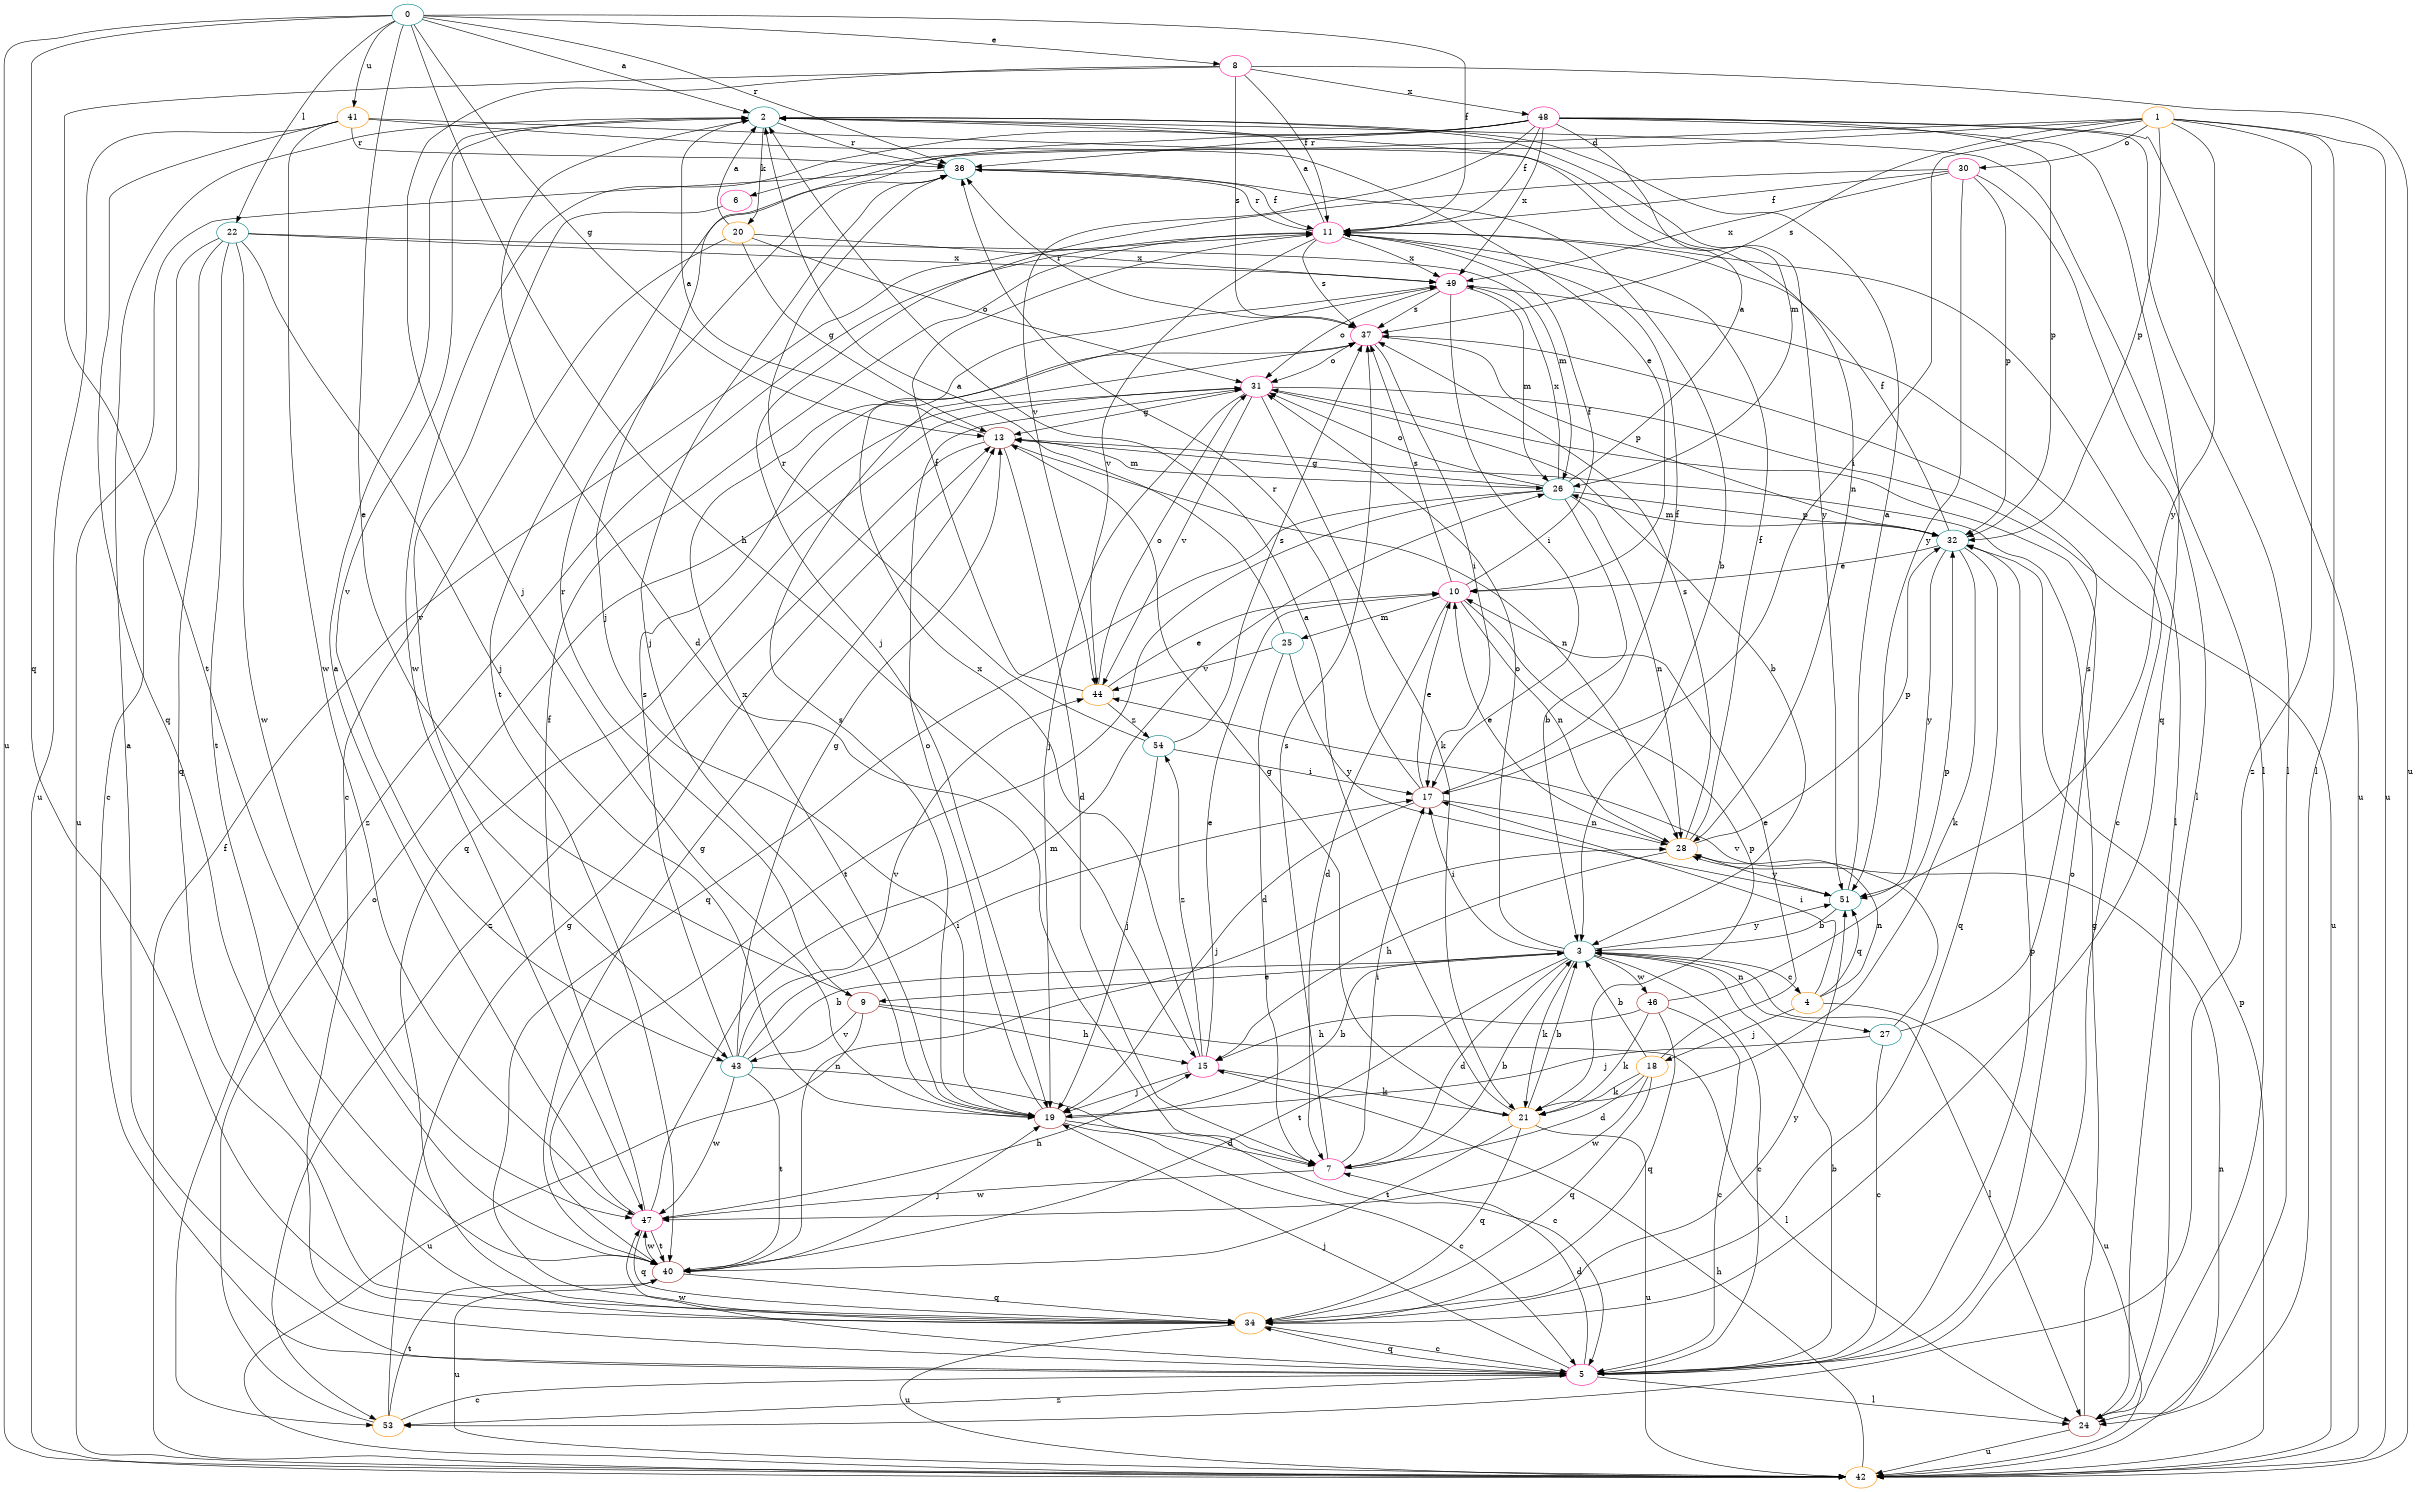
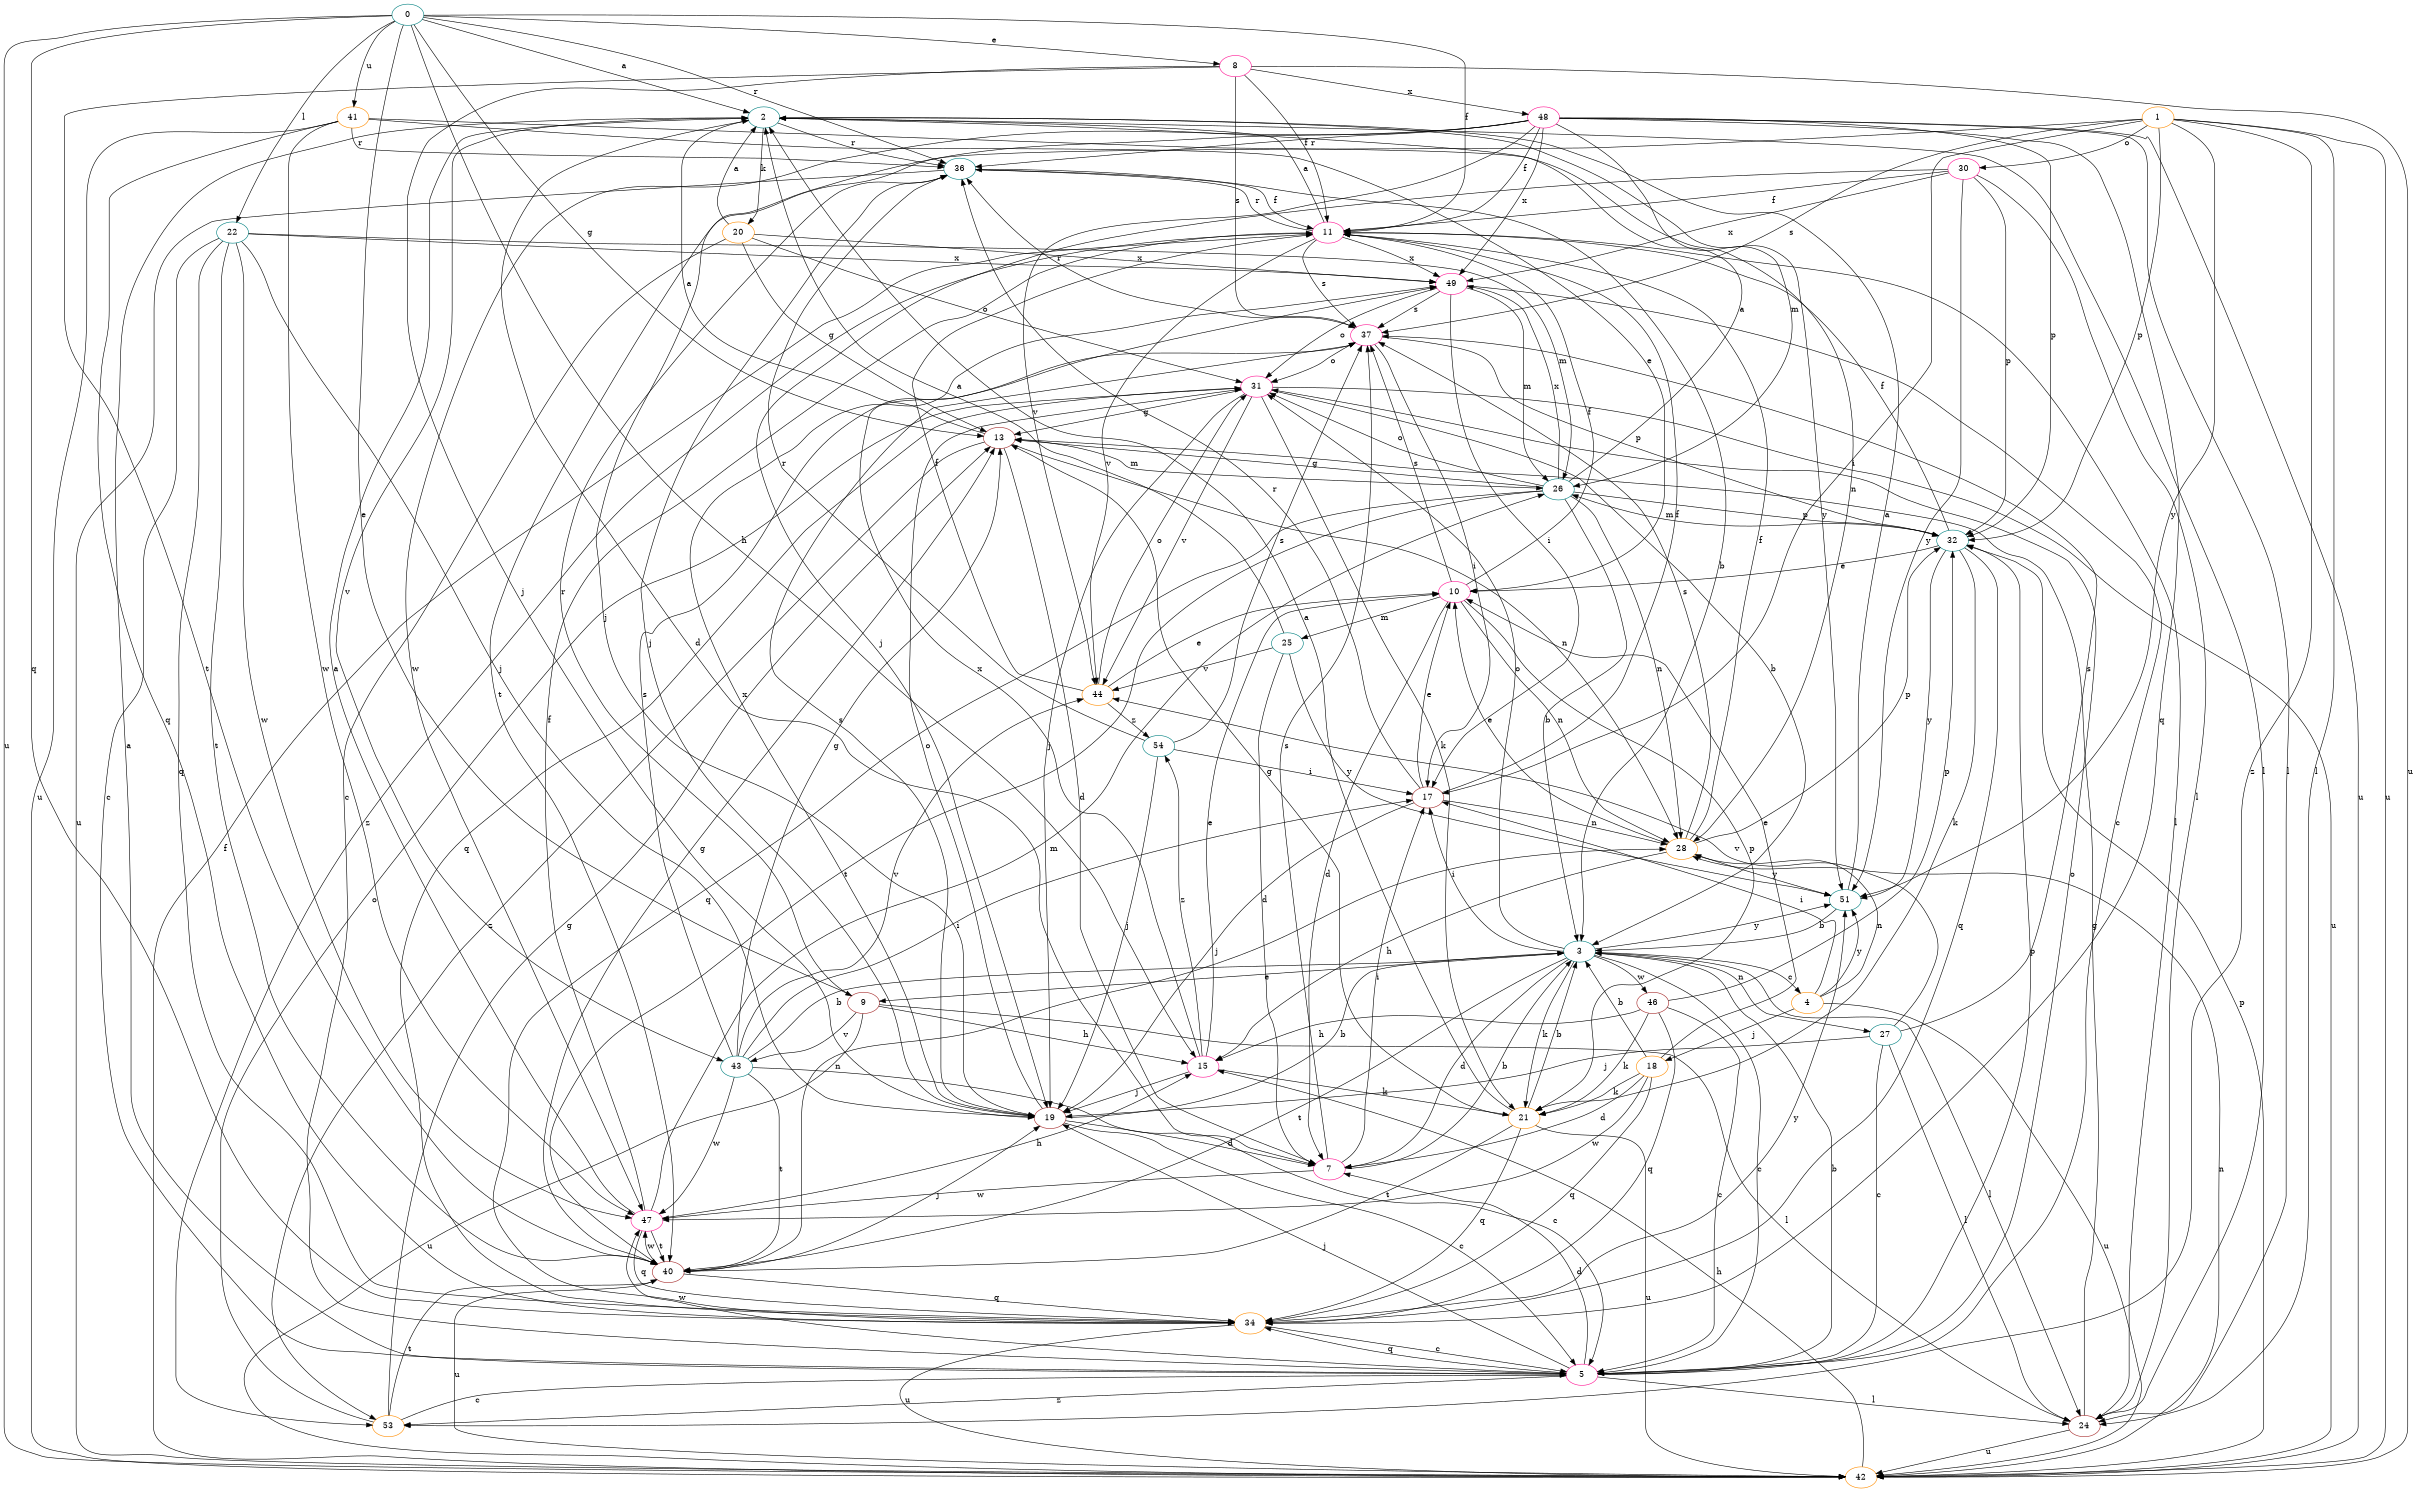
  strict digraph {
    node [color=deeppink]
    0 [color=teal]
    2 [color=teal]
    8
    9 [color=brown]
    11
    13 [color=brown]
    15
    22 [color=teal]
    34 [color=darkorange]
    36 [color=teal]
    41 [color=darkorange]
    42 [color=darkorange]
    24 [color=brown]
    51 [color=teal]
    7
    20 [color=darkorange]
    43 [color=teal]
    37
    40 [color=brown]
    19 [color=brown]
    48
    53 [color=darkorange]
    44 [color=darkorange]
    49
    28 [color=darkorange]
    26 [color=teal]
    21 [color=darkorange]
    10
    54 [color=teal]
    5
    47
    3 [color=teal]
    32 [color=teal]
    1 [color=darkorange]
-   6
    17 [color=brown]
    30
    31
    4 [color=darkorange]
    27 [color=teal]
    46 [color=brown]
    18 [color=darkorange]
    25 [color=teal]
    0 -> 2 [label=a]
    0 -> 8 [label=e]
    0 -> 9 [label=e]
    0 -> 11 [label=f]
    0 -> 13 [label=g]
    0 -> 15 [label=h]
    0 -> 22 [label=l]
    0 -> 34 [label=q]
    0 -> 36 [label=r]
    0 -> 41 [label=u]
    0 -> 42 [label=u]
    2 -> 36 [label=r]
    2 -> 24 [label=l]
    2 -> 51 [label=y]
    2 -> 7 [label=d]
    2 -> 20 [label=k]
    2 -> 43 [label=v]
    8 -> 11 [label=f]
    8 -> 42 [label=u]
    8 -> 37 [label=s]
    8 -> 40 [label=t]
    8 -> 19 [label=j]
    8 -> 48 [label=x]
    9 -> 15 [label=h]
    9 -> 36 [label=r]
    9 -> 42 [label=u]
    9 -> 24 [label=l]
    9 -> 43 [label=v]
    11 -> 2 [label=a]
    11 -> 36 [label=r]
    11 -> 24 [label=l]
    11 -> 37 [label=s]
    11 -> 53 [label=z]
    11 -> 44 [label=v]
    11 -> 49 [label=x]
    13 -> 2 [label=a]
    13 -> 7 [label=d]
    13 -> 53 [label=z]
    13 -> 28 [label=n]
    13 -> 26 [label=m]
    15 -> 19 [label=j]
    15 -> 49 [label=x]
    15 -> 21 [label=k]
    15 -> 10 [label=e]
    15 -> 54 [label=z]
    22 -> 34 [label=q]
    22 -> 40 [label=t]
    22 -> 19 [label=j]
    22 -> 49 [label=x]
    22 -> 26 [label=m]
    22 -> 5 [label=c]
    22 -> 47 [label=w]
    34 -> 42 [label=u]
    34 -> 51 [label=y]
    34 -> 5 [label=c]
    36 -> 11 [label=f]
    36 -> 42 [label=u]
    36 -> 19 [label=j]
    36 -> 3 [label=b]
    41 -> 34 [label=q]
    41 -> 36 [label=r]
    41 -> 42 [label=u]
    41 -> 28 [label=n]
    41 -> 10 [label=e]
    41 -> 47 [label=w]
    42 -> 11 [label=f]
    42 -> 15 [label=h]
    42 -> 28 [label=n]
    42 -> 32 [label=p]
    24 -> 13 [label=g]
    24 -> 42 [label=u]
    51 -> 2 [label=a]
    51 -> 3 [label=b]
    7 -> 37 [label=s]
    7 -> 47 [label=w]
    7 -> 3 [label=b]
    7 -> 17 [label=i]
    20 -> 2 [label=a]
    20 -> 13 [label=g]
    20 -> 49 [label=x]
    20 -> 5 [label=c]
    20 -> 31 [label=o]
    43 -> 13 [label=g]
    43 -> 37 [label=s]
    43 -> 40 [label=t]
    43 -> 44 [label=v]
    43 -> 5 [label=c]
    43 -> 47 [label=w]
    43 -> 3 [label=b]
    43 -> 17 [label=i]
    37 -> 36 [label=r]
    37 -> 32 [label=p]
    37 -> 17 [label=i]
    37 -> 31 [label=o]
    40 -> 13 [label=g]
    40 -> 34 [label=q]
    40 -> 42 [label=u]
    40 -> 19 [label=j]
    40 -> 28 [label=n]
    40 -> 47 [label=w]
    19 -> 7 [label=d]
    19 -> 37 [label=s]
    19 -> 49 [label=x]
    19 -> 5 [label=c]
    19 -> 3 [label=b]
    19 -> 31 [label=o]
    48 -> 11 [label=f]
    48 -> 34 [label=q]
    48 -> 36 [label=r]
    48 -> 42 [label=u]
    48 -> 24 [label=l]
    48 -> 19 [label=j]
    48 -> 44 [label=v]
    48 -> 49 [label=x]
    48 -> 26 [label=m]
    48 -> 47 [label=w]
    48 -> 32 [label=p]
    53 -> 13 [label=g]
    53 -> 40 [label=t]
    53 -> 5 [label=c]
    53 -> 31 [label=o]
    44 -> 11 [label=f]
    44 -> 10 [label=e]
    44 -> 54 [label=z]
    44 -> 31 [label=o]
    49 -> 37 [label=s]
    49 -> 26 [label=m]
    49 -> 5 [label=c]
    49 -> 17 [label=i]
    49 -> 31 [label=o]
    28 -> 11 [label=f]
    28 -> 15 [label=h]
    28 -> 51 [label=y]
    28 -> 37 [label=s]
    28 -> 10 [label=e]
    28 -> 32 [label=p]
    26 -> 2 [label=a]
    26 -> 13 [label=g]
    26 -> 34 [label=q]
    26 -> 40 [label=t]
    26 -> 49 [label=x]
    26 -> 28 [label=n]
    26 -> 3 [label=b]
    26 -> 32 [label=p]
    26 -> 31 [label=o]
    21 -> 2 [label=a]
    21 -> 13 [label=g]
    21 -> 34 [label=q]
    21 -> 42 [label=u]
    21 -> 40 [label=t]
    21 -> 3 [label=b]
    10 -> 11 [label=f]
    10 -> 7 [label=d]
    10 -> 37 [label=s]
    10 -> 28 [label=n]
    10 -> 21 [label=p]
    10 -> 25 [label=m]
    54 -> 36 [label=r]
    54 -> 37 [label=s]
    54 -> 19 [label=j]
    54 -> 17 [label=i]
    5 -> 2 [label=a]
    5 -> 34 [label=q]
    5 -> 24 [label=l]
    5 -> 7 [label=d]
    5 -> 19 [label=j]
    5 -> 53 [label=z]
    5 -> 47 [label=w]
    5 -> 3 [label=b]
    5 -> 32 [label=p]
    5 -> 31 [label=o]
    47 -> 2 [label=a]
    47 -> 11 [label=f]
    47 -> 15 [label=h]
    47 -> 34 [label=q]
    47 -> 40 [label=t]
    47 -> 26 [label=m]
    3 -> 9 [label=e]
    3 -> 24 [label=l]
    3 -> 51 [label=y]
    3 -> 7 [label=d]
    3 -> 40 [label=t]
    3 -> 21 [label=k]
    3 -> 5 [label=c]
    3 -> 17 [label=i]
    3 -> 31 [label=o]
    3 -> 4 [label=c]
    3 -> 27 [label=n]
    3 -> 46 [label=w]
    32 -> 11 [label=f]
    32 -> 34 [label=q]
    32 -> 51 [label=y]
    32 -> 26 [label=m]
    32 -> 21 [label=k]
    32 -> 10 [label=e]
    1 -> 42 [label=u]
    1 -> 24 [label=l]
    1 -> 51 [label=y]
    1 -> 37 [label=s]
    1 -> 40 [label=t]
    1 -> 53 [label=z]
    1 -> 32 [label=p]
-   1 -> 6 [label=d]
    1 -> 17 [label=i]
    1 -> 30 [label=o]
-   6 -> 43 [label=v]
    17 -> 11 [label=f]
    17 -> 36 [label=r]
    17 -> 19 [label=j]
    17 -> 28 [label=n]
    17 -> 10 [label=e]
    30 -> 11 [label=f]
    30 -> 24 [label=l]
    30 -> 51 [label=y]
    30 -> 19 [label=j]
    30 -> 49 [label=x]
    30 -> 32 [label=p]
    31 -> 13 [label=g]
    31 -> 34 [label=q]
    31 -> 42 [label=u]
    31 -> 19 [label=j]
    31 -> 44 [label=v]
    31 -> 21 [label=k]
    31 -> 3 [label=b]
    4 -> 42 [label=u]
-   4 -> 51 [label=q]
+   4 -> 51 [label=y]
    4 -> 28 [label=n]
    4 -> 17 [label=i]
    4 -> 18 [label=j]
+   27 -> 24 [label=l]
    27 -> 37 [label=s]
    27 -> 19 [label=j]
    27 -> 44 [label=v]
    27 -> 5 [label=c]
    46 -> 15 [label=h]
    46 -> 34 [label=q]
    46 -> 21 [label=k]
    46 -> 5 [label=c]
    46 -> 32 [label=p]
    18 -> 34 [label=q]
    18 -> 7 [label=d]
    18 -> 21 [label=k]
    18 -> 10 [label=e]
    18 -> 47 [label=w]
    18 -> 3 [label=b]
    25 -> 2 [label=a]
    25 -> 51 [label=y]
    25 -> 7 [label=d]
    25 -> 44 [label=v]
  }
